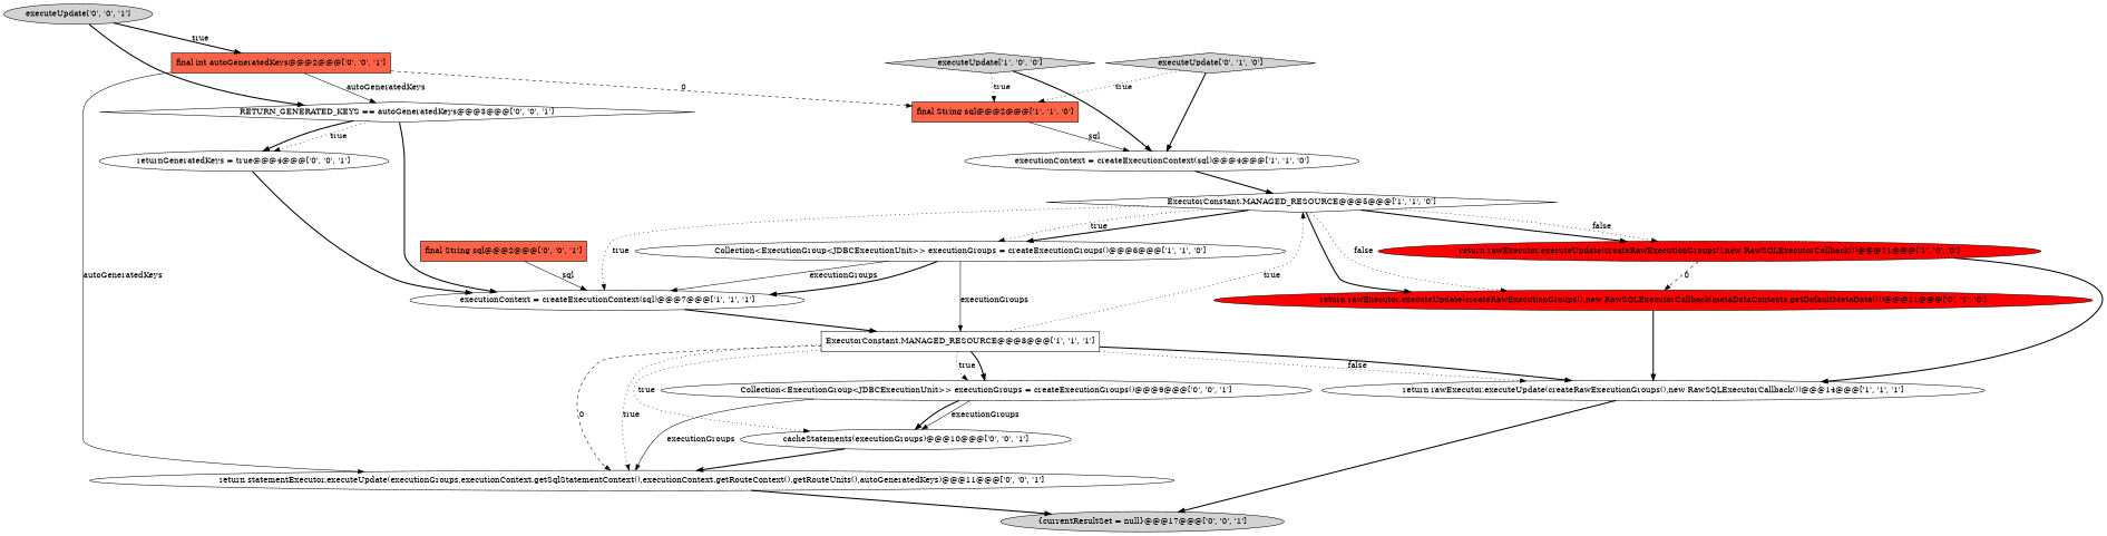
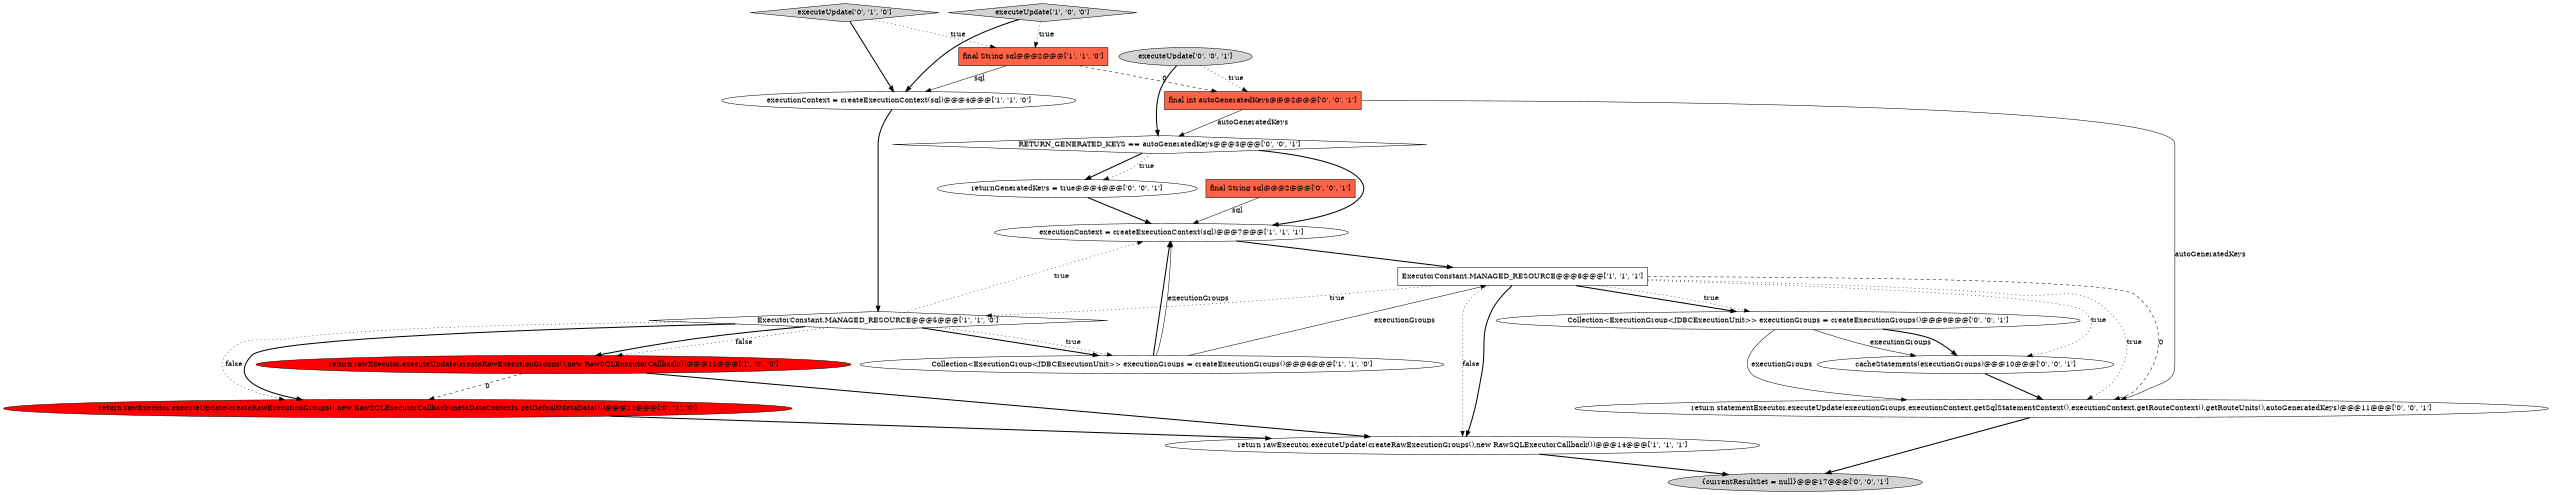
  digraph {
    node [fillcolor=white shape=ellipse style=filled]
    edge [style=bold]
    n1 [fillcolor=tomato label="final String sql@@@2@@@['1', '1', '0']" shape=box]
    n2 [fillcolor=tomato label="final int autoGeneratedKeys@@@2@@@['0', '0', '1']" shape=box]
    n3 [label="executionContext = createExecutionContext(sql)@@@4@@@['1', '1', '0']"]
    n4 [label="RETURN_GENERATED_KEYS == autoGeneratedKeys@@@3@@@['0', '0', '1']" shape=diamond]
    n5 [label="return statementExecutor.executeUpdate(executionGroups,executionContext.getSqlStatementContext(),executionContext.getRouteContext().getRouteUnits(),autoGeneratedKeys)@@@11@@@['0', '0', '1']"]
    n6 [label="ExecutorConstant.MANAGED_RESOURCE@@@5@@@['1', '1', '0']" shape=diamond]
    n7 [label="return rawExecutor.executeUpdate(createRawExecutionGroups(),new RawSQLExecutorCallback())@@@14@@@['1', '1', '1']"]
    n8 [fillcolor=lightgray label="{currentResultSet = null}@@@17@@@['0', '0', '1']"]
    n9 [fillcolor=lightgray label="executeUpdate['0', '1', '0']" shape=diamond]
    n10 [label="Collection<ExecutionGroup<JDBCExecutionUnit>> executionGroups = createExecutionGroups()@@@6@@@['1', '1', '0']"]
    n11 [label="executionContext = createExecutionContext(sql)@@@7@@@['1', '1', '1']"]
    n12 [label="ExecutorConstant.MANAGED_RESOURCE@@@8@@@['1', '1', '1']" shape=box]
    n13 [label="Collection<ExecutionGroup<JDBCExecutionUnit>> executionGroups = createExecutionGroups()@@@9@@@['0', '0', '1']"]
    n14 [label="cacheStatements(executionGroups)@@@10@@@['0', '0', '1']"]
    n15 [fillcolor=lightgray label="executeUpdate['0', '0', '1']"]
    n16 [fillcolor=tomato label="final String sql@@@2@@@['0', '0', '1']" shape=box]
    n17 [label="returnGeneratedKeys = true@@@4@@@['0', '0', '1']"]
    n18 [fillcolor=lightgray label="executeUpdate['1', '0', '0']" shape=diamond]
    n19 [fillcolor=red label="return rawExecutor.executeUpdate(createRawExecutionGroups(),new RawSQLExecutorCallback())@@@11@@@['1', '0', '0']"]
    n20 [fillcolor=red label="return rawExecutor.executeUpdate(createRawExecutionGroups(),new RawSQLExecutorCallback(metaDataContexts.getDefaultMetaData()))@@@11@@@['0', '1', '0']"]
-   n2 -> n1 [label=0 style=dashed]
+   n1 -> n2 [label=0 style=dashed]
    n1 -> n3 [label=sql style=solid]
    n2 -> n4 [label=autoGeneratedKeys style=solid]
    n2 -> n5 [label=autoGeneratedKeys style=solid]
    n3 -> n6
    n4 -> n11
    n4 -> n17 [label=true style=dotted]
    n4 -> n17
    n5 -> n8
    n6 -> n10
    n6 -> n10 [label=true style=dotted]
    n6 -> n11 [label=true style=dotted]
    n6 -> n19 [label=false style=dotted]
    n6 -> n19
    n6 -> n20
    n6 -> n20 [label=false style=dotted]
    n7 -> n8
    n9 -> n1 [label=true style=dotted]
    n9 -> n3
    n10 -> n11 [label=executionGroups style=solid]
    n10 -> n11
    n10 -> n12 [label=executionGroups style=solid]
    n11 -> n12
    n12 -> n5 [label=0 style=dashed]
    n12 -> n5 [label=true style=dotted]
    n12 -> n6 [label=true style=dotted]
    n12 -> n7 [label=false style=dotted]
    n12 -> n7
    n12 -> n13
    n12 -> n13 [label=true style=dotted]
    n12 -> n14 [label=true style=dotted]
    n13 -> n5 [label=executionGroups style=solid]
    n13 -> n14 [label=executionGroups style=solid]
    n13 -> n14
    n14 -> n5
-   n15 -> n2 [label=true]
+   n15 -> n2 [label=true style=dotted]
    n15 -> n4
    n16 -> n11 [label=sql style=solid]
    n17 -> n11
    n18 -> n1 [label=true style=dotted]
    n18 -> n3
    n19 -> n7
    n19 -> n20 [label=0 style=dashed]
    n20 -> n7
  }
